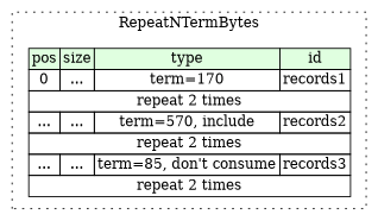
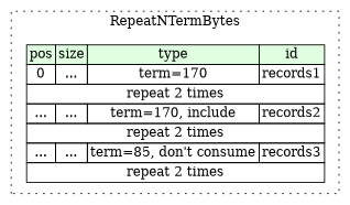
  digraph {
    rankdir=LR
-   n1 [label=<<TABLE BORDER="0" CELLBORDER="1" CELLSPACING="0"> 			<TR><TD BGCOLOR="#E0FFE0">pos</TD><TD BGCOLOR="#E0FFE0">size</TD><TD BGCOLOR="#E0FFE0">type</TD><TD BGCOLOR="#E0FFE0">id</TD></TR> 			<TR><TD PORT="records1_pos">0</TD><TD PORT="records1_size">...</TD><TD>term=170</TD><TD PORT="records1_type">records1</TD></TR> 			<TR><TD COLSPAN="4" PORT="records1__repeat">repeat 2 times</TD></TR> 			<TR><TD PORT="records2_pos">...</TD><TD PORT="records2_size">...</TD><TD>term=570, include</TD><TD PORT="records2_type">records2</TD></TR> 			<TR><TD COLSPAN="4" PORT="records2__repeat">repeat 2 times</TD></TR> 			<TR><TD PORT="records3_pos">...</TD><TD PORT="records3_size">...</TD><TD>term=85, don't consume</TD><TD PORT="records3_type">records3</TD></TR> 			<TR><TD COLSPAN="4" PORT="records3__repeat">repeat 2 times</TD></TR> 		</TABLE>> shape=plaintext]
+   n1 [label=<<TABLE BORDER="0" CELLBORDER="1" CELLSPACING="0"> 			<TR><TD BGCOLOR="#E0FFE0">pos</TD><TD BGCOLOR="#E0FFE0">size</TD><TD BGCOLOR="#E0FFE0">type</TD><TD BGCOLOR="#E0FFE0">id</TD></TR> 			<TR><TD PORT="records1_pos">0</TD><TD PORT="records1_size">...</TD><TD>term=170</TD><TD PORT="records1_type">records1</TD></TR> 			<TR><TD COLSPAN="4" PORT="records1__repeat">repeat 2 times</TD></TR> 			<TR><TD PORT="records2_pos">...</TD><TD PORT="records2_size">...</TD><TD>term=170, include</TD><TD PORT="records2_type">records2</TD></TR> 			<TR><TD COLSPAN="4" PORT="records2__repeat">repeat 2 times</TD></TR> 			<TR><TD PORT="records3_pos">...</TD><TD PORT="records3_size">...</TD><TD>term=85, don't consume</TD><TD PORT="records3_type">records3</TD></TR> 			<TR><TD COLSPAN="4" PORT="records3__repeat">repeat 2 times</TD></TR> 		</TABLE>> shape=plaintext]
    subgraph cluster_1 {
      label=RepeatNTermBytes
      style=dotted
      n1
    }
  }
